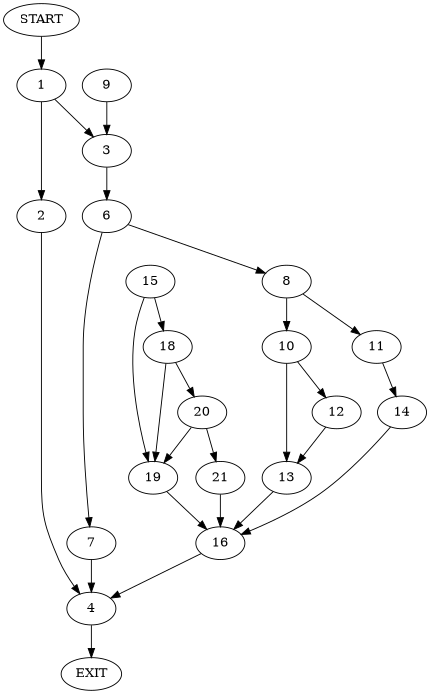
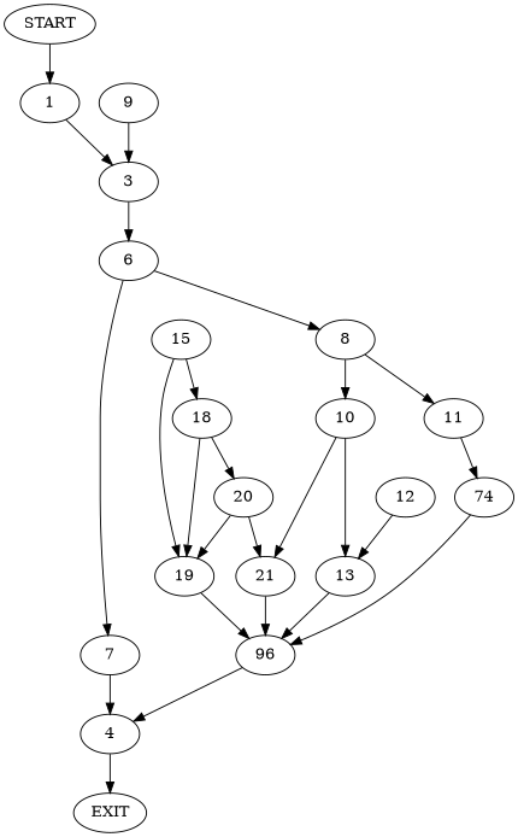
  digraph {
    n1 [label=START]
    1
-   2
    3
    n5 [label=EXIT]
    4
    6
    7
    8
    9
    10
    11
    12
    13
-   14
-   16
+   14 [label=74]
+   16 [label=96]
    15
    18
    19
    20
    21
    n1 -> 1
-   1 -> 2
    1 -> 3
-   2 -> 4
    3 -> 6
    4 -> n5
    6 -> 7
    6 -> 8
    7 -> 4
    8 -> 10
    8 -> 11
    9 -> 3
-   10 -> 12
+   10 -> 21
    10 -> 13
    11 -> 14
    12 -> 13
    13 -> 16
    14 -> 16
    16 -> 4
    15 -> 18
    15 -> 19
    18 -> 19
    18 -> 20
    19 -> 16
    20 -> 19
    20 -> 21
    21 -> 16
  }
